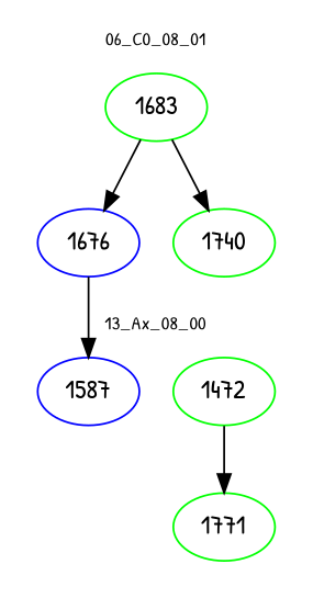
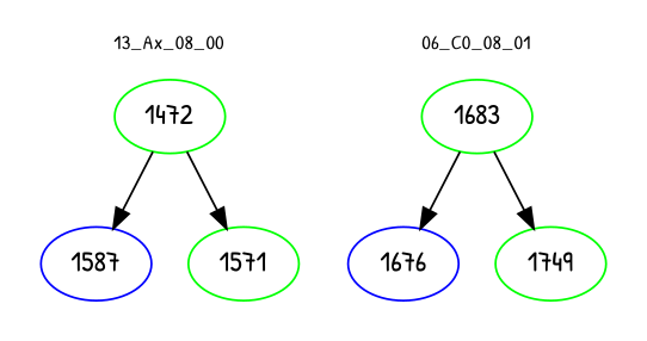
  digraph {
    fontname="Patrick Hand"
    node [color=green fontname="Patrick Hand"]
    edge [color=black fontname="Patrick Hand"]
    n1 [label=1472]
    n2 [color=blue label=1587]
-   n3 [label=1771]
+   n3 [label=1571]
    n4 [label=1683]
    n5 [color=blue label=1676]
-   n6 [label=1740]
+   n6 [label=1749]
    subgraph cluster_1 {
      color=white
      fontsize=10
      label="13_Ax_08_00"
      n1
      n2
      n3
    }
    subgraph cluster_2 {
      color=white
      fontsize=10
      label="06_C0_08_01"
      n4
      n5
      n6
    }
-   n5 -> n2
+   n1 -> n2
    n1 -> n3
    n4 -> n5
    n4 -> n6
  }
